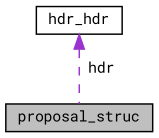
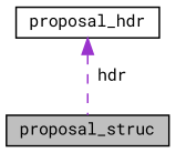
  digraph {
    fontname="Roboto Mono"
    node [color=black fontname="Roboto Mono" fontsize=10 shape=record style=filled]
    n1 [fillcolor=grey75 fontcolor=black height=0.2 label=proposal_struc width=0.4]
-   n2 [fillcolor=white height=0.2 label=hdr_hdr width=0.4]
+   n2 [fillcolor=white height=0.2 label=proposal_hdr width=0.4]
    n2 -> n1 [color=darkorchid3 dir=back fontname="Roboto Mono" fontsize=10 label=" hdr" labelfontname=Helvetica labelfontsize=10 style=dashed]
  }
